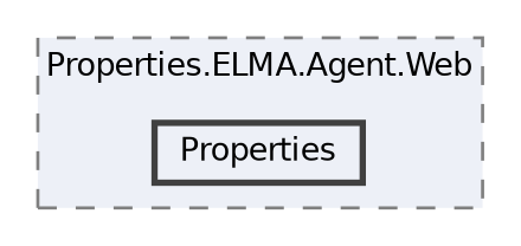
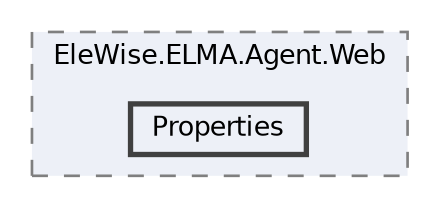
  digraph {
    compound=true
    n1 [color=grey25 fillcolor="#edf0f7" fontname=Helvetica fontsize=10 height=0.2 label=Properties shape=box style="filled,bold" width=0.4]
    subgraph cluster_1 {
      bgcolor="#edf0f7"
      fontname=Helvetica
      fontsize=10
-     label="Properties.ELMA.Agent.Web"
+     label="EleWise.ELMA.Agent.Web"
      pencolor=grey50
      style="filled,dashed"
      n1
    }
  }
